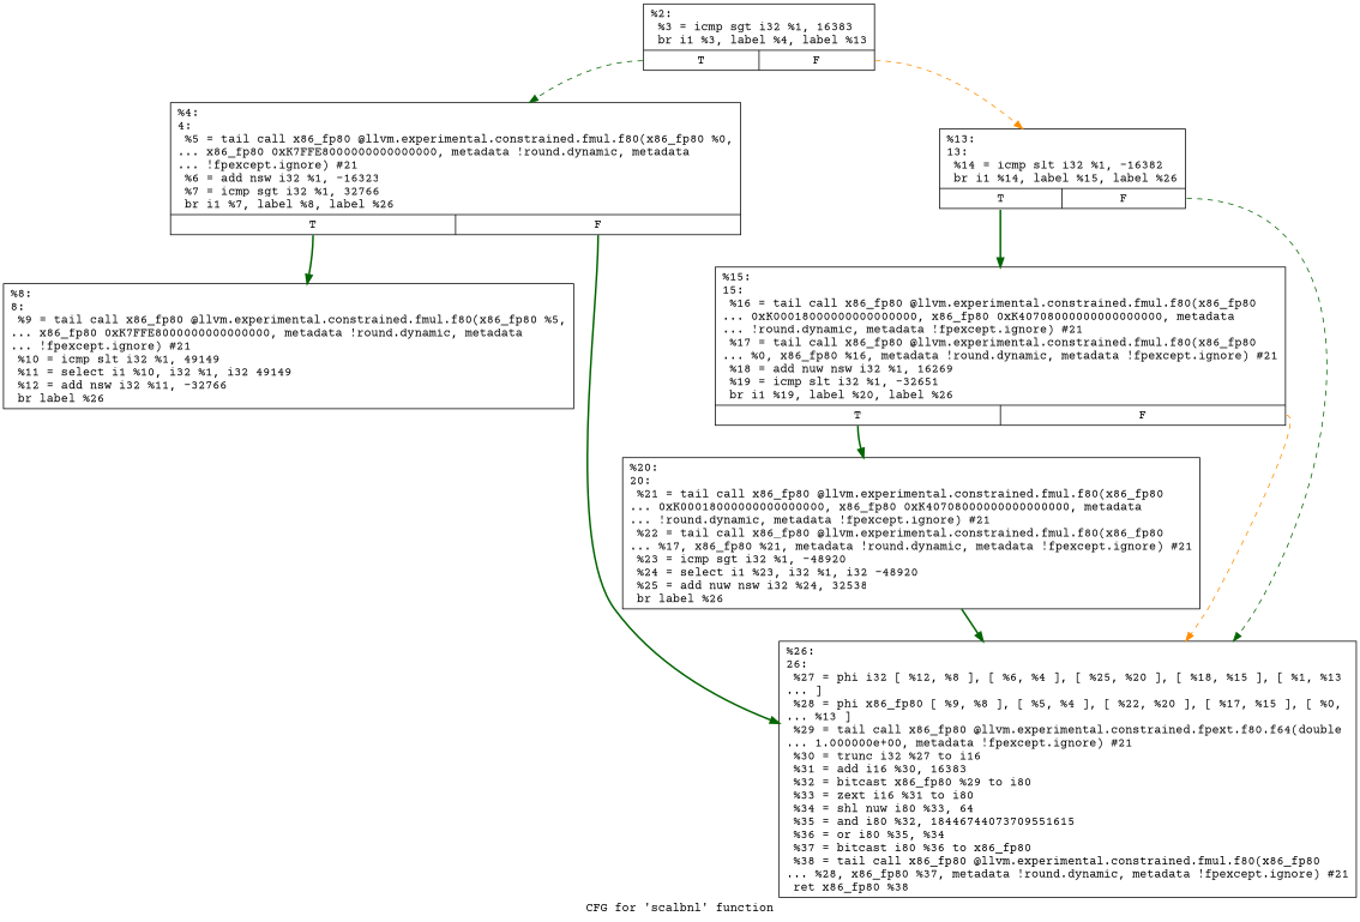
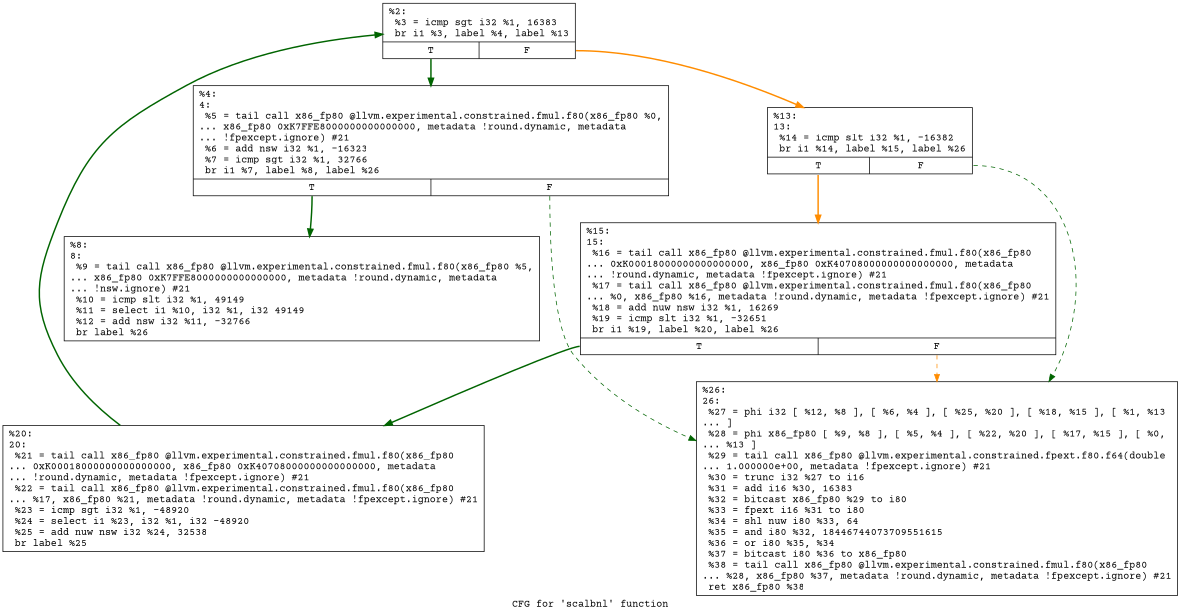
  digraph {
    fontname="Courier Prime"
    label="CFG for 'scalbnl' function"
    node [fontname="Courier Prime" shape=record]
    edge [color=darkgreen fontname="Courier Prime" style=bold tailport=s0]
    n1 [label="{%2:\l  %3 = icmp sgt i32 %1, 16383\l  br i1 %3, label %4, label %13\l|{<s0>T|<s1>F}}"]
    n2 [label="{%4:\l4:                                                \l  %5 = tail call x86_fp80 @llvm.experimental.constrained.fmul.f80(x86_fp80 %0,\l... x86_fp80 0xK7FFE8000000000000000, metadata !round.dynamic, metadata\l... !fpexcept.ignore) #21\l  %6 = add nsw i32 %1, -16323\l  %7 = icmp sgt i32 %1, 32766\l  br i1 %7, label %8, label %26\l|{<s0>T|<s1>F}}"]
    n3 [label="{%13:\l13:                                               \l  %14 = icmp slt i32 %1, -16382\l  br i1 %14, label %15, label %26\l|{<s0>T|<s1>F}}"]
-   n4 [label="{%8:\l8:                                                \l  %9 = tail call x86_fp80 @llvm.experimental.constrained.fmul.f80(x86_fp80 %5,\l... x86_fp80 0xK7FFE8000000000000000, metadata !round.dynamic, metadata\l... !fpexcept.ignore) #21\l  %10 = icmp slt i32 %1, 49149\l  %11 = select i1 %10, i32 %1, i32 49149\l  %12 = add nsw i32 %11, -32766\l  br label %26\l}"]
-   n5 [label="{%26:\l26:                                               \l  %27 = phi i32 [ %12, %8 ], [ %6, %4 ], [ %25, %20 ], [ %18, %15 ], [ %1, %13\l... ]\l  %28 = phi x86_fp80 [ %9, %8 ], [ %5, %4 ], [ %22, %20 ], [ %17, %15 ], [ %0,\l... %13 ]\l  %29 = tail call x86_fp80 @llvm.experimental.constrained.fpext.f80.f64(double\l... 1.000000e+00, metadata !fpexcept.ignore) #21\l  %30 = trunc i32 %27 to i16\l  %31 = add i16 %30, 16383\l  %32 = bitcast x86_fp80 %29 to i80\l  %33 = zext i16 %31 to i80\l  %34 = shl nuw i80 %33, 64\l  %35 = and i80 %32, 18446744073709551615\l  %36 = or i80 %35, %34\l  %37 = bitcast i80 %36 to x86_fp80\l  %38 = tail call x86_fp80 @llvm.experimental.constrained.fmul.f80(x86_fp80\l... %28, x86_fp80 %37, metadata !round.dynamic, metadata !fpexcept.ignore) #21\l  ret x86_fp80 %38\l}"]
+   n4 [label="{%8:\l8:                                                \l  %9 = tail call x86_fp80 @llvm.experimental.constrained.fmul.f80(x86_fp80 %5,\l... x86_fp80 0xK7FFE8000000000000000, metadata !round.dynamic, metadata\l... !nsw.ignore) #21\l  %10 = icmp slt i32 %1, 49149\l  %11 = select i1 %10, i32 %1, i32 49149\l  %12 = add nsw i32 %11, -32766\l  br label %26\l}"]
+   n5 [label="{%26:\l26:                                               \l  %27 = phi i32 [ %12, %8 ], [ %6, %4 ], [ %25, %20 ], [ %18, %15 ], [ %1, %13\l... ]\l  %28 = phi x86_fp80 [ %9, %8 ], [ %5, %4 ], [ %22, %20 ], [ %17, %15 ], [ %0,\l... %13 ]\l  %29 = tail call x86_fp80 @llvm.experimental.constrained.fpext.f80.f64(double\l... 1.000000e+00, metadata !fpexcept.ignore) #21\l  %30 = trunc i32 %27 to i16\l  %31 = add i16 %30, 16383\l  %32 = bitcast x86_fp80 %29 to i80\l  %33 = fpext i16 %31 to i80\l  %34 = shl nuw i80 %33, 64\l  %35 = and i80 %32, 18446744073709551615\l  %36 = or i80 %35, %34\l  %37 = bitcast i80 %36 to x86_fp80\l  %38 = tail call x86_fp80 @llvm.experimental.constrained.fmul.f80(x86_fp80\l... %28, x86_fp80 %37, metadata !round.dynamic, metadata !fpexcept.ignore) #21\l  ret x86_fp80 %38\l}"]
    n6 [label="{%15:\l15:                                               \l  %16 = tail call x86_fp80 @llvm.experimental.constrained.fmul.f80(x86_fp80\l... 0xK00018000000000000000, x86_fp80 0xK40708000000000000000, metadata\l... !round.dynamic, metadata !fpexcept.ignore) #21\l  %17 = tail call x86_fp80 @llvm.experimental.constrained.fmul.f80(x86_fp80\l... %0, x86_fp80 %16, metadata !round.dynamic, metadata !fpexcept.ignore) #21\l  %18 = add nuw nsw i32 %1, 16269\l  %19 = icmp slt i32 %1, -32651\l  br i1 %19, label %20, label %26\l|{<s0>T|<s1>F}}"]
-   n7 [label="{%20:\l20:                                               \l  %21 = tail call x86_fp80 @llvm.experimental.constrained.fmul.f80(x86_fp80\l... 0xK00018000000000000000, x86_fp80 0xK40708000000000000000, metadata\l... !round.dynamic, metadata !fpexcept.ignore) #21\l  %22 = tail call x86_fp80 @llvm.experimental.constrained.fmul.f80(x86_fp80\l... %17, x86_fp80 %21, metadata !round.dynamic, metadata !fpexcept.ignore) #21\l  %23 = icmp sgt i32 %1, -48920\l  %24 = select i1 %23, i32 %1, i32 -48920\l  %25 = add nuw nsw i32 %24, 32538\l  br label %26\l}"]
-   n1 -> n2 [style=dashed]
-   n1 -> n3 [color=darkorange style=dashed tailport=s1]
+   n7 [label="{%20:\l20:                                               \l  %21 = tail call x86_fp80 @llvm.experimental.constrained.fmul.f80(x86_fp80\l... 0xK00018000000000000000, x86_fp80 0xK40708000000000000000, metadata\l... !round.dynamic, metadata !fpexcept.ignore) #21\l  %22 = tail call x86_fp80 @llvm.experimental.constrained.fmul.f80(x86_fp80\l... %17, x86_fp80 %21, metadata !round.dynamic, metadata !fpexcept.ignore) #21\l  %23 = icmp sgt i32 %1, -48920\l  %24 = select i1 %23, i32 %1, i32 -48920\l  %25 = add nuw nsw i32 %24, 32538\l  br label %25\l}"]
+   n1 -> n2
+   n1 -> n3 [color=darkorange tailport=s1]
    n2 -> n4
-   n2 -> n5 [tailport=s1]
+   n2 -> n5 [style=dashed tailport=s1]
    n3 -> n5 [style=dashed tailport=s1]
-   n3 -> n6
+   n3 -> n6 [color=darkorange]
    n6 -> n5 [color=darkorange style=dashed tailport=s1]
    n6 -> n7
-   n7 -> n5
+   n7 -> n1
  }
